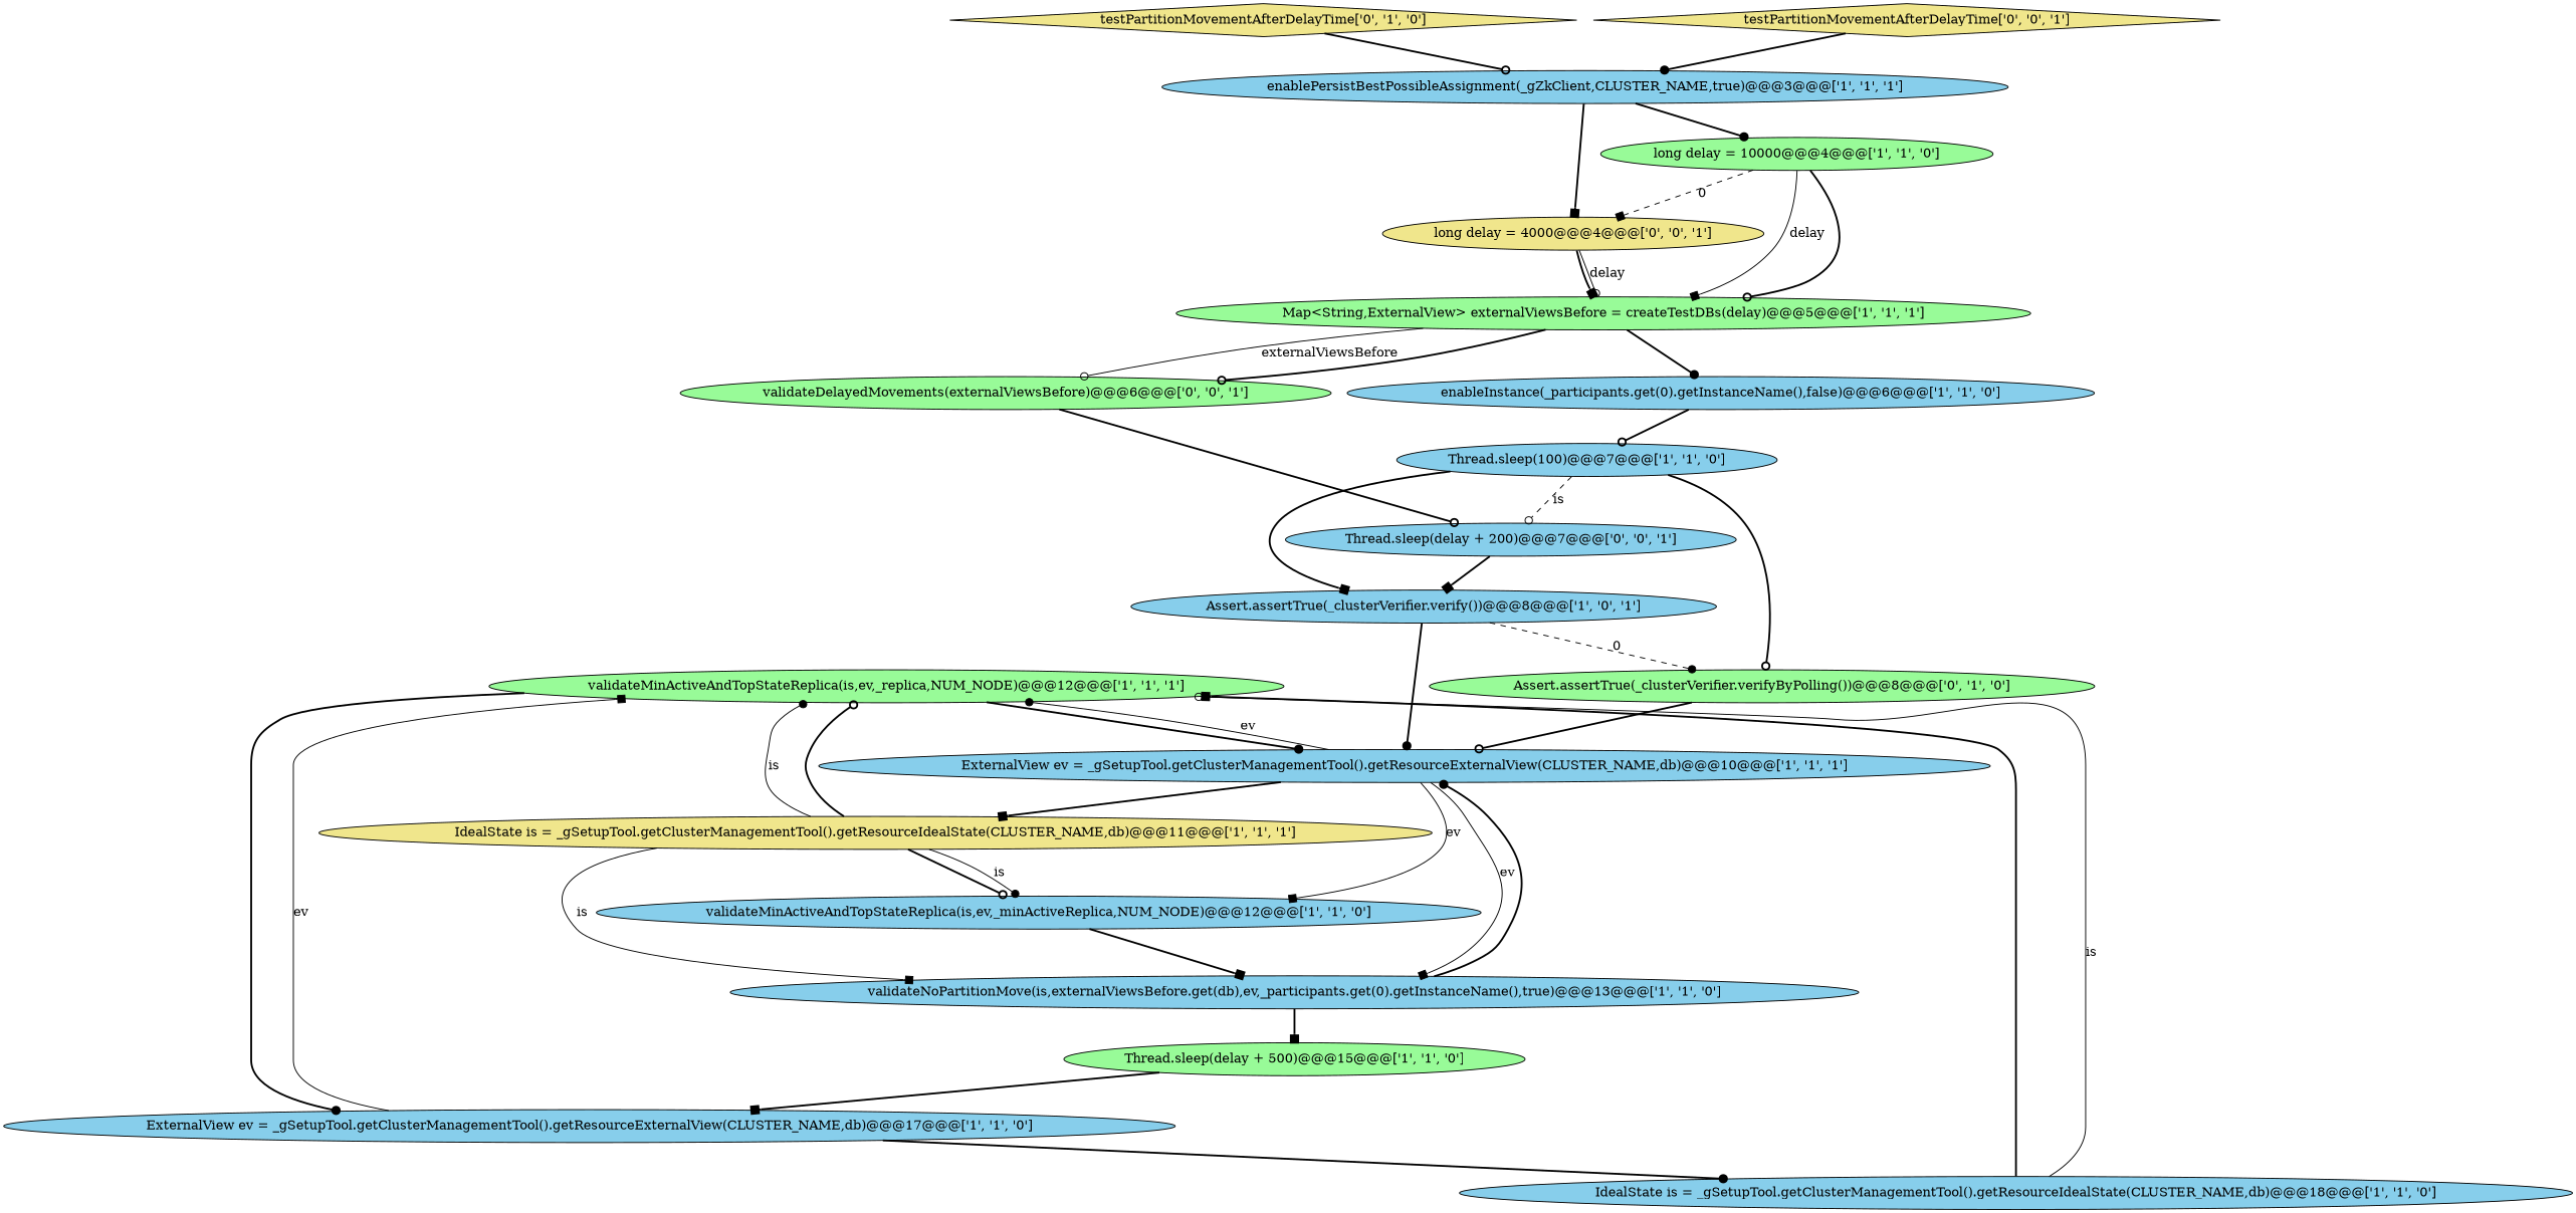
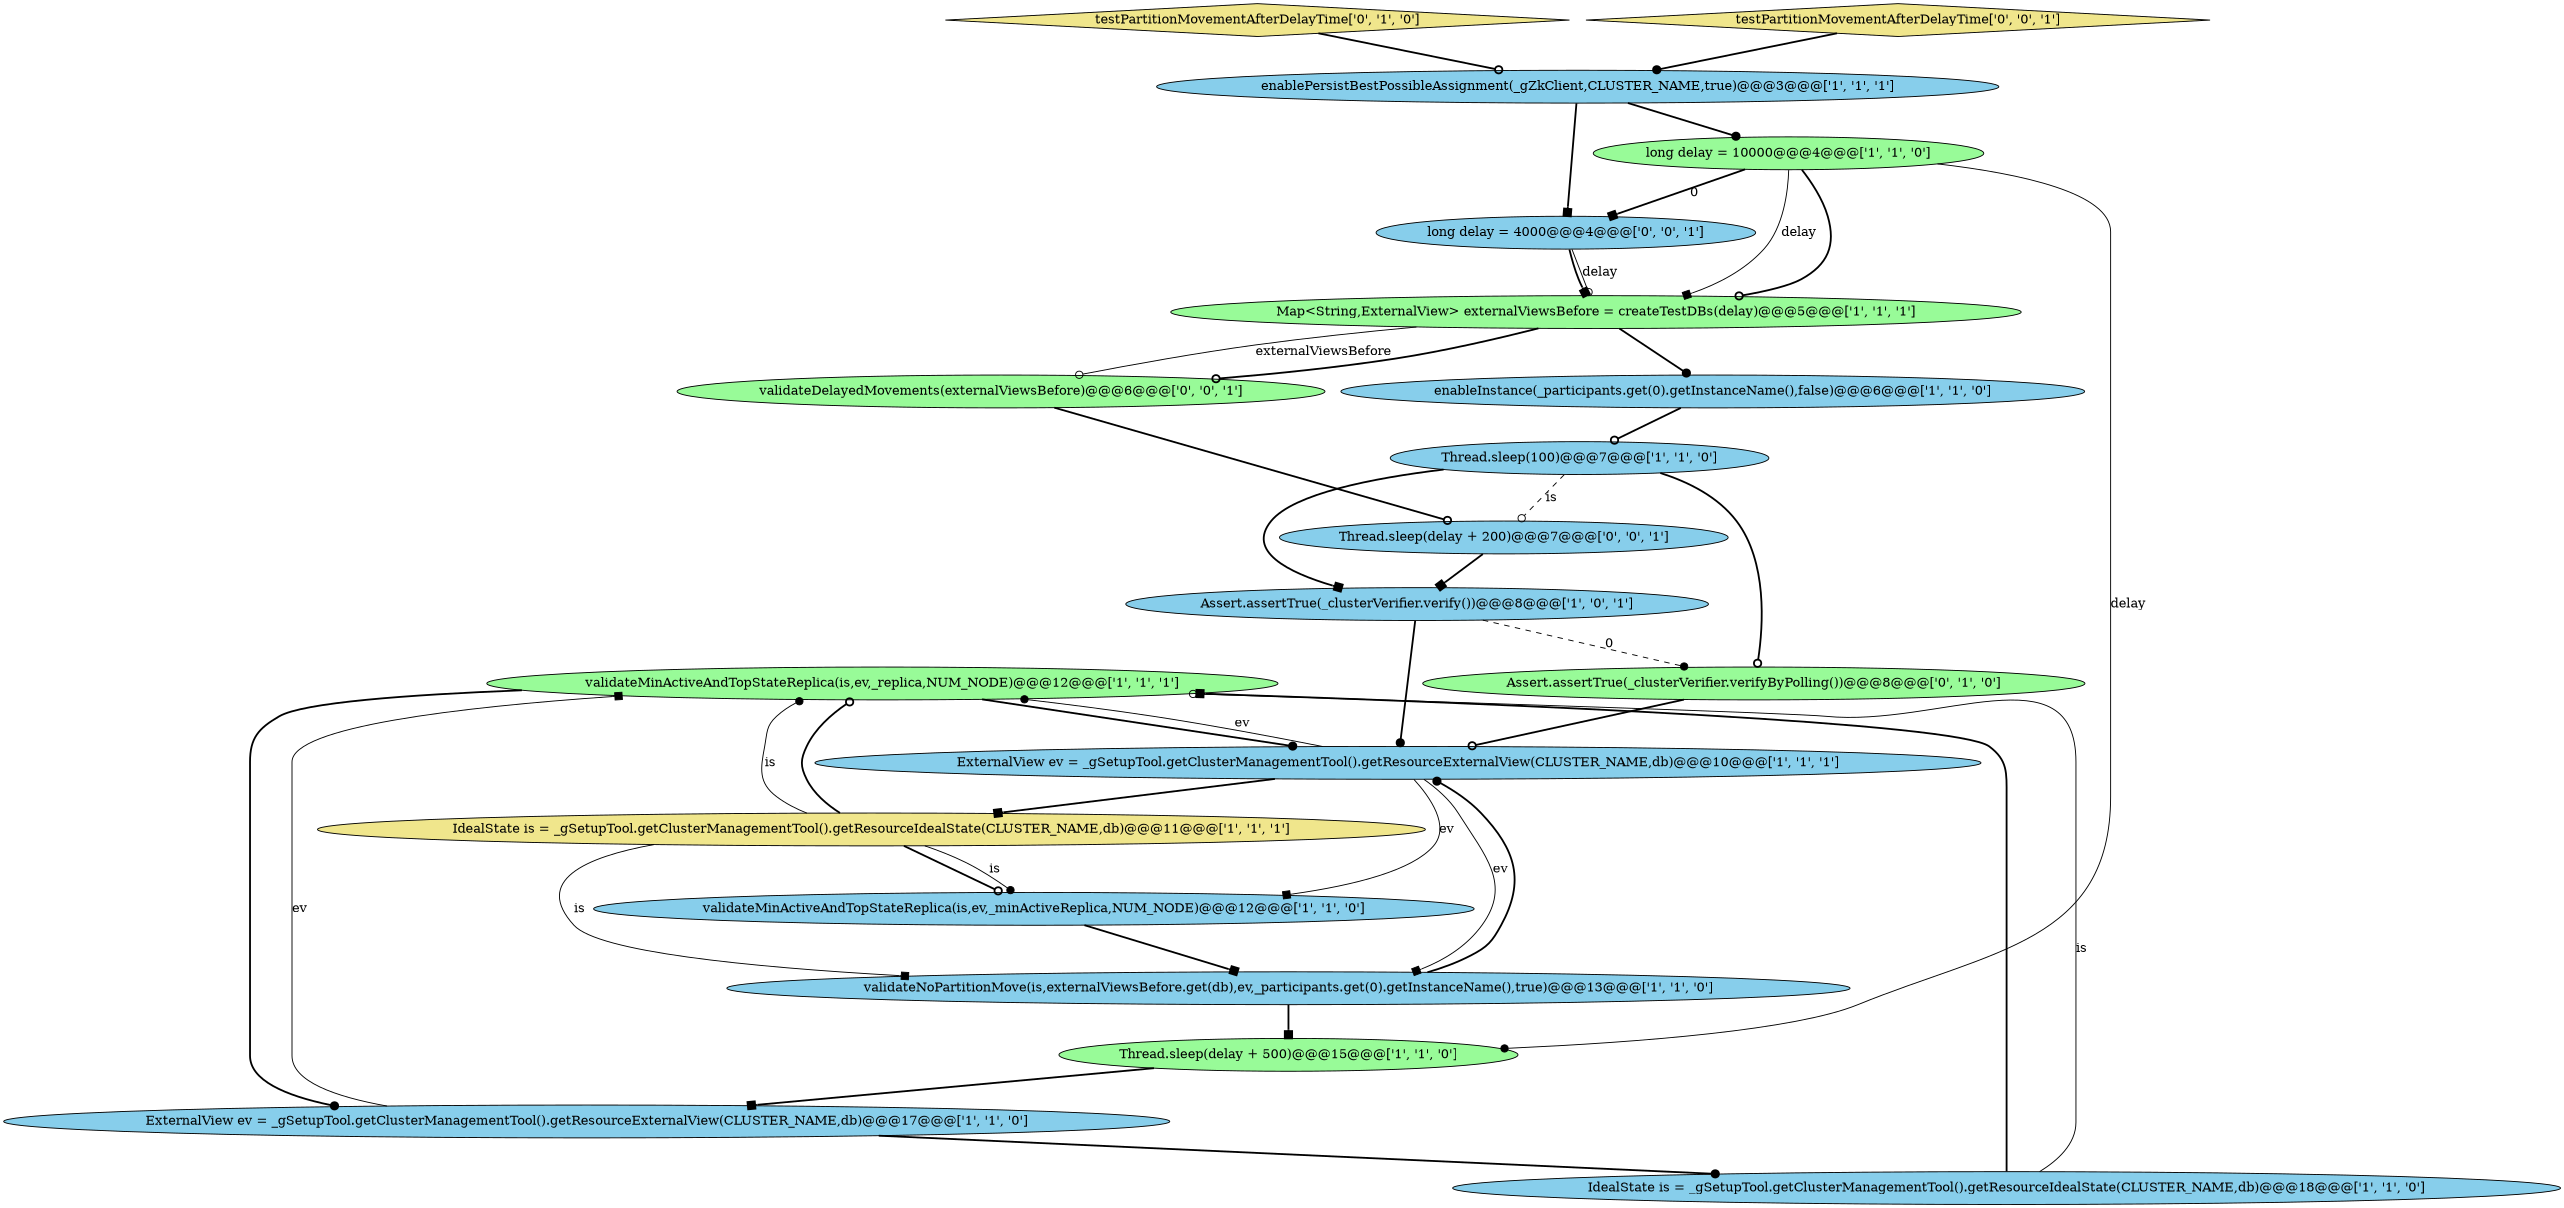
  digraph {
    node [fillcolor=skyblue shape=ellipse style=filled]
    edge [arrowhead=box style=bold]
    n1 [fillcolor=palegreen label="validateMinActiveAndTopStateReplica(is,ev,_replica,NUM_NODE)@@@12@@@['1', '1', '1']"]
    n2 [label="ExternalView ev = _gSetupTool.getClusterManagementTool().getResourceExternalView(CLUSTER_NAME,db)@@@10@@@['1', '1', '1']"]
    n3 [label="ExternalView ev = _gSetupTool.getClusterManagementTool().getResourceExternalView(CLUSTER_NAME,db)@@@17@@@['1', '1', '0']"]
    n4 [label="validateMinActiveAndTopStateReplica(is,ev,_minActiveReplica,NUM_NODE)@@@12@@@['1', '1', '0']"]
    n5 [fillcolor=khaki label="IdealState is = _gSetupTool.getClusterManagementTool().getResourceIdealState(CLUSTER_NAME,db)@@@11@@@['1', '1', '1']"]
    n6 [label="validateNoPartitionMove(is,externalViewsBefore.get(db),ev,_participants.get(0).getInstanceName(),true)@@@13@@@['1', '1', '0']"]
    n7 [label="IdealState is = _gSetupTool.getClusterManagementTool().getResourceIdealState(CLUSTER_NAME,db)@@@18@@@['1', '1', '0']"]
    n8 [fillcolor=khaki label="testPartitionMovementAfterDelayTime['0', '1', '0']" shape=diamond]
    n9 [label="enablePersistBestPossibleAssignment(_gZkClient,CLUSTER_NAME,true)@@@3@@@['1', '1', '1']"]
    n10 [fillcolor=palegreen label="long delay = 10000@@@4@@@['1', '1', '0']"]
-   n11 [fillcolor=khaki label="long delay = 4000@@@4@@@['0', '0', '1']"]
+   n11 [label="long delay = 4000@@@4@@@['0', '0', '1']"]
    n12 [fillcolor=palegreen label="Assert.assertTrue(_clusterVerifier.verifyByPolling())@@@8@@@['0', '1', '0']"]
    n13 [fillcolor=palegreen label="Thread.sleep(delay + 500)@@@15@@@['1', '1', '0']"]
    n14 [fillcolor=palegreen label="Map<String,ExternalView> externalViewsBefore = createTestDBs(delay)@@@5@@@['1', '1', '1']"]
    n15 [label="enableInstance(_participants.get(0).getInstanceName(),false)@@@6@@@['1', '1', '0']"]
    n16 [label="Thread.sleep(100)@@@7@@@['1', '1', '0']"]
    n17 [label="Thread.sleep(delay + 200)@@@7@@@['0', '0', '1']"]
    n18 [label="Assert.assertTrue(_clusterVerifier.verify())@@@8@@@['1', '0', '1']"]
    n19 [fillcolor=palegreen label="validateDelayedMovements(externalViewsBefore)@@@6@@@['0', '0', '1']"]
    n20 [fillcolor=khaki label="testPartitionMovementAfterDelayTime['0', '0', '1']" shape=diamond]
    n1 -> n2 [arrowhead=dot]
    n1 -> n3 [arrowhead=dot]
    n2 -> n1 [arrowhead=dot label=ev style=solid]
    n2 -> n4 [label=ev style=solid]
    n2 -> n5
    n2 -> n6 [label=ev style=solid]
    n3 -> n1 [label=ev style=solid]
    n3 -> n7 [arrowhead=dot]
    n4 -> n6
    n5 -> n1 [arrowhead=dot label=is style=solid]
    n5 -> n1 [arrowhead=odot]
    n5 -> n4 [arrowhead=odot]
    n5 -> n4 [arrowhead=dot label=is style=solid]
    n5 -> n6 [label=is style=solid]
    n6 -> n2 [arrowhead=dot]
    n6 -> n13
    n7 -> n1
    n7 -> n1 [arrowhead=odot label=is style=solid]
    n8 -> n9 [arrowhead=odot]
    n9 -> n10 [arrowhead=dot]
    n9 -> n11
-   n10 -> n11 [label=0 style=dashed]
+   n10 -> n11 [label=0]
+   n10 -> n13 [arrowhead=dot label=delay style=solid]
    n10 -> n14 [arrowhead=odot]
    n10 -> n14 [label=delay style=solid]
    n11 -> n14
    n11 -> n14 [arrowhead=odot label=delay style=solid]
    n12 -> n2 [arrowhead=odot]
    n13 -> n3
    n14 -> n15 [arrowhead=dot]
    n14 -> n19 [arrowhead=odot]
    n14 -> n19 [arrowhead=odot label=externalViewsBefore style=solid]
    n15 -> n16 [arrowhead=odot]
    n16 -> n12 [arrowhead=odot]
    n16 -> n17 [arrowhead=odot label=is style=dashed]
    n16 -> n18
    n17 -> n18
    n18 -> n2 [arrowhead=dot]
    n18 -> n12 [arrowhead=dot label=0 style=dashed]
    n19 -> n17 [arrowhead=odot]
    n20 -> n9 [arrowhead=dot]
  }
